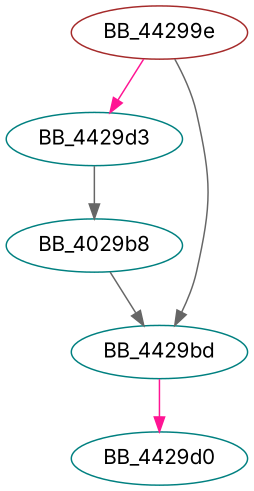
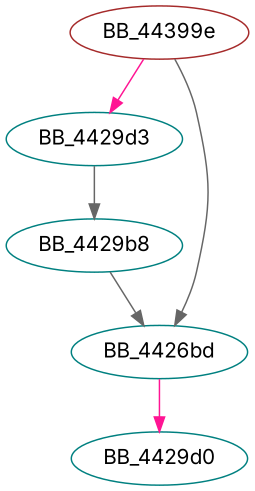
  digraph {
    fontname=Inter
    node [color=teal fontname=Inter]
    edge [color=gray40 fontname=Inter]
-   BB_44299e [color=brown]
+   BB_44299e [color=brown label=BB_44399e]
    BB_4429d3
-   BB_4429bd
-   BB_4429b8 [label=BB_4029b8]
+   BB_4429bd [label=BB_4426bd]
+   BB_4429b8
    BB_4429d0
    BB_44299e -> BB_4429d3 [color=deeppink]
    BB_44299e -> BB_4429bd
    BB_4429d3 -> BB_4429b8
    BB_4429bd -> BB_4429d0 [color=deeppink]
    BB_4429b8 -> BB_4429bd
  }
